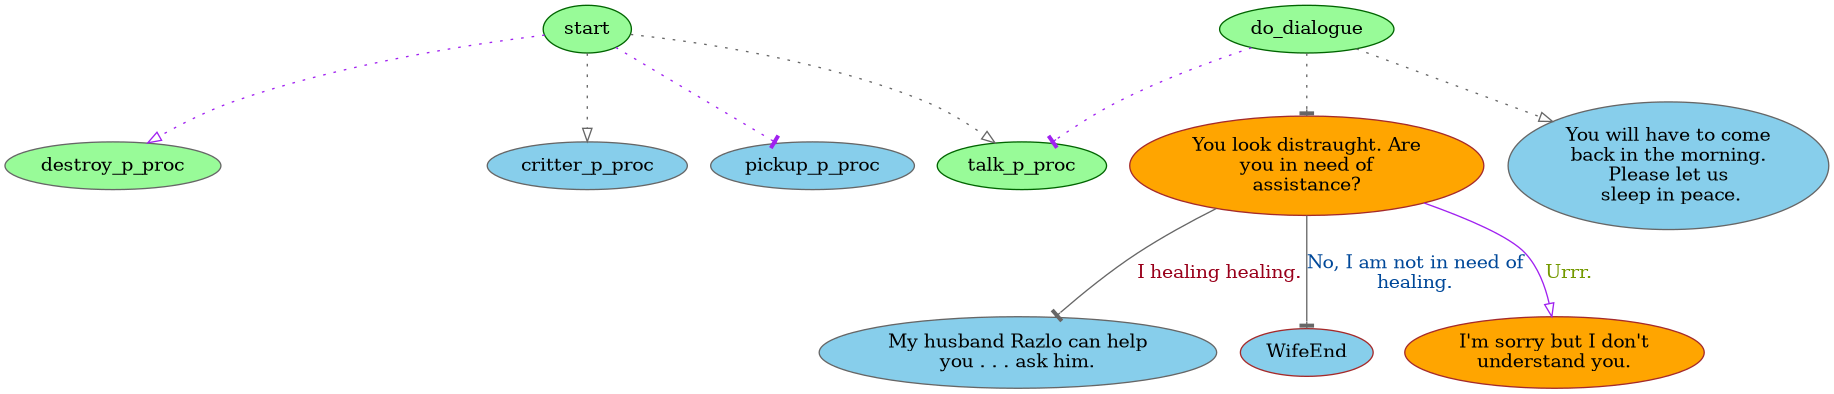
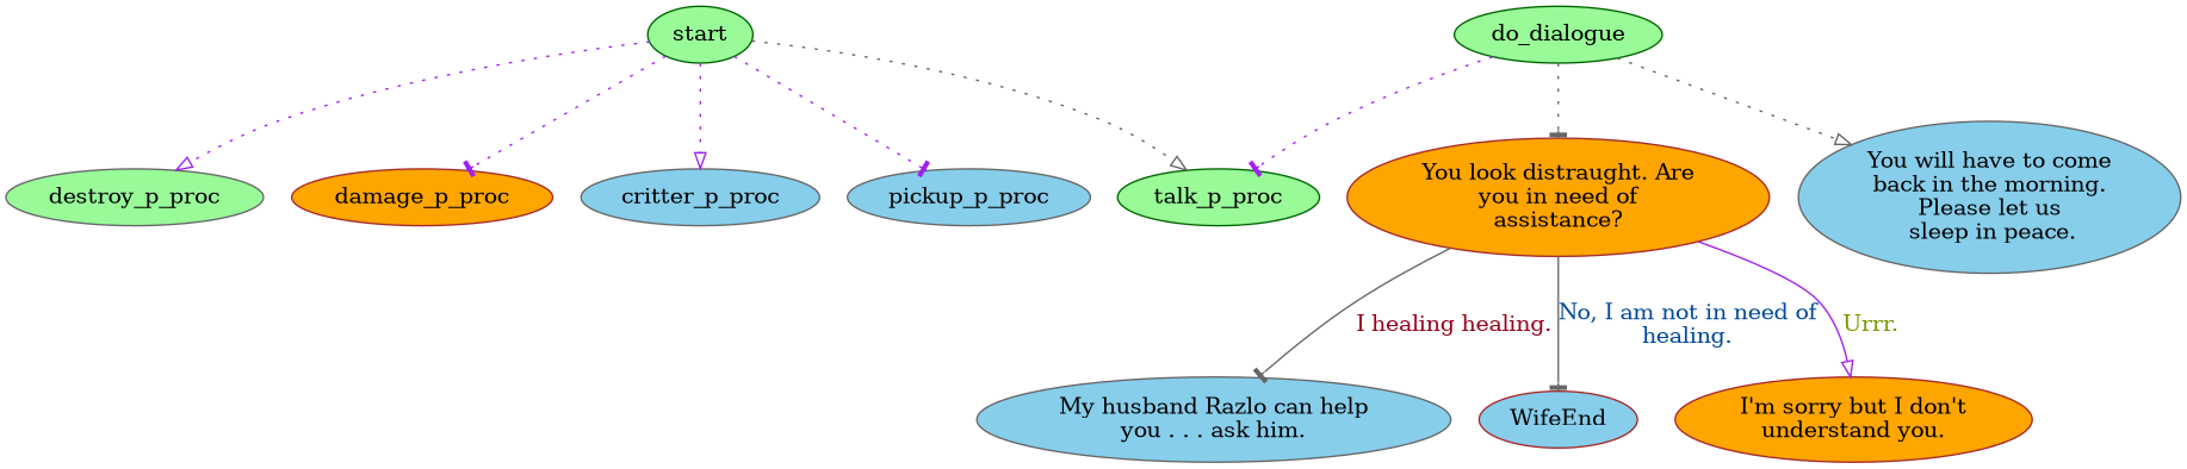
  digraph {
    node [color=gray40 fillcolor=skyblue style=filled]
    edge [arrowhead=tee color=gray40 style=dotted]
    start [color=darkgreen fillcolor=palegreen]
    critter_p_proc
    talk_p_proc [color=darkgreen fillcolor=palegreen]
    pickup_p_proc
    destroy_p_proc [fillcolor=palegreen]
+   damage_p_proc [color=brown fillcolor=orange]
    do_dialogue [color=darkgreen fillcolor=palegreen]
    n8 [label="You will have to come\nback in the morning.\nPlease let us\n sleep in peace."]
    n9 [color=brown fillcolor=orange label="You look distraught. Are\nyou in need of\nassistance?"]
    n10 [label="My husband Razlo can help\nyou . . . ask him."]
    WifeEnd [color=brown]
    n12 [color=brown fillcolor=orange label="I'm sorry but I don't\nunderstand you."]
-   start -> critter_p_proc [arrowhead=onormal]
+   start -> critter_p_proc [arrowhead=onormal color=purple]
    start -> talk_p_proc [arrowhead=onormal]
    start -> pickup_p_proc [color=purple]
    start -> destroy_p_proc [arrowhead=onormal color=purple]
+   start -> damage_p_proc [color=purple]
    do_dialogue -> talk_p_proc [color=purple]
    do_dialogue -> n8 [arrowhead=onormal]
    do_dialogue -> n9
    n9 -> n10 [fontcolor="#99001B" label="I healing healing." style=""]
    n9 -> WifeEnd [fontcolor="#004899" label="No, I am not in need of\nhealing." style=""]
    n9 -> n12 [arrowhead=onormal color=purple fontcolor="#749900" label="Urrr." style=""]
  }
